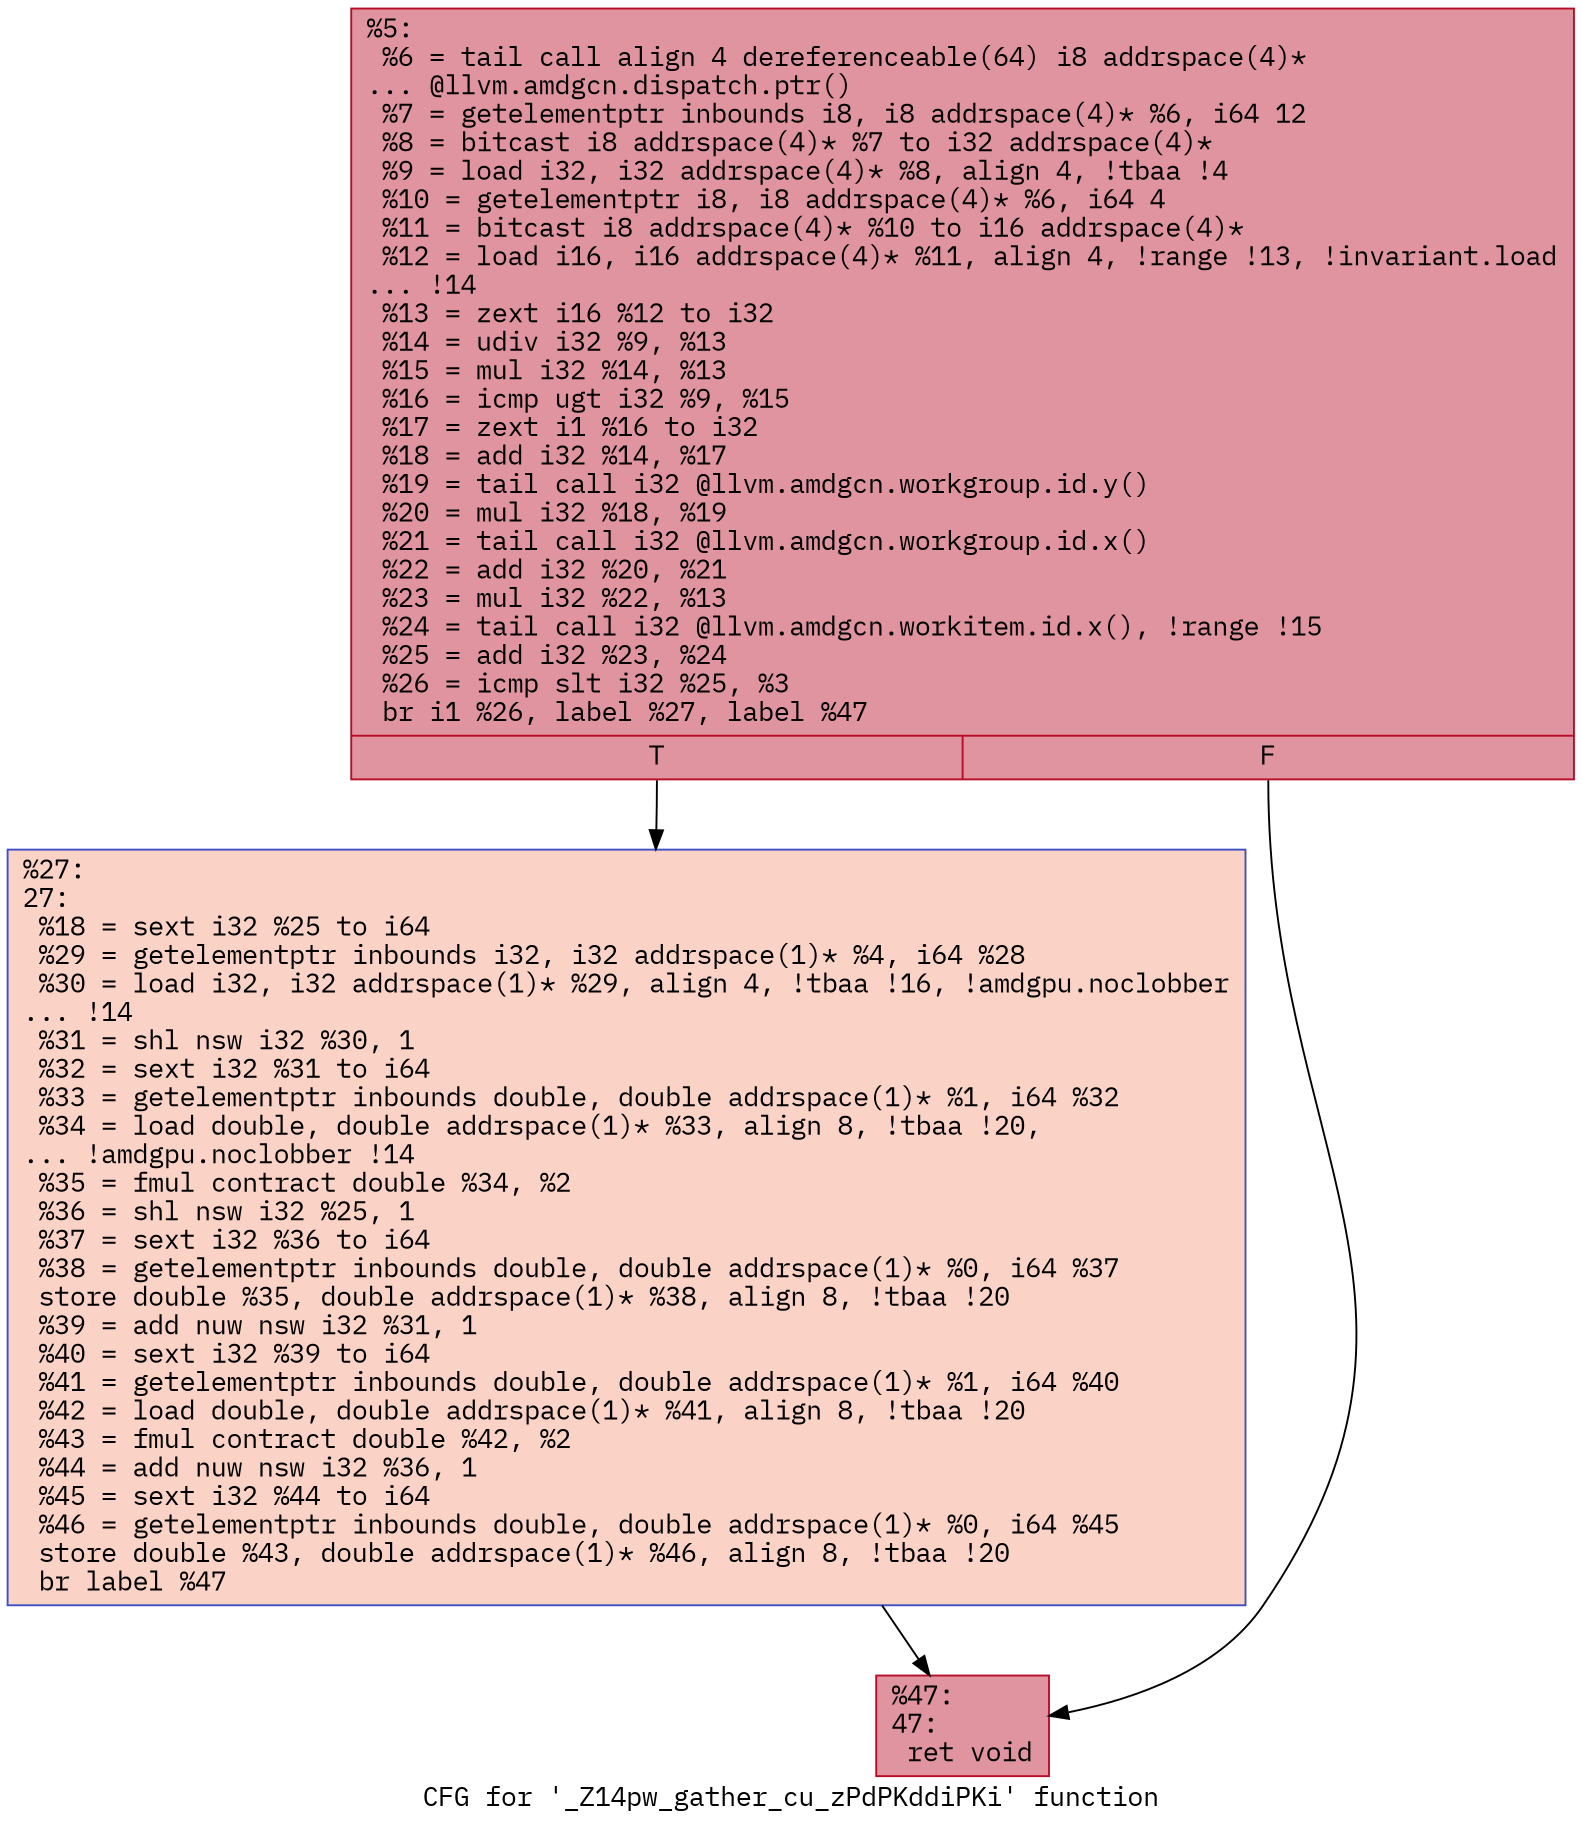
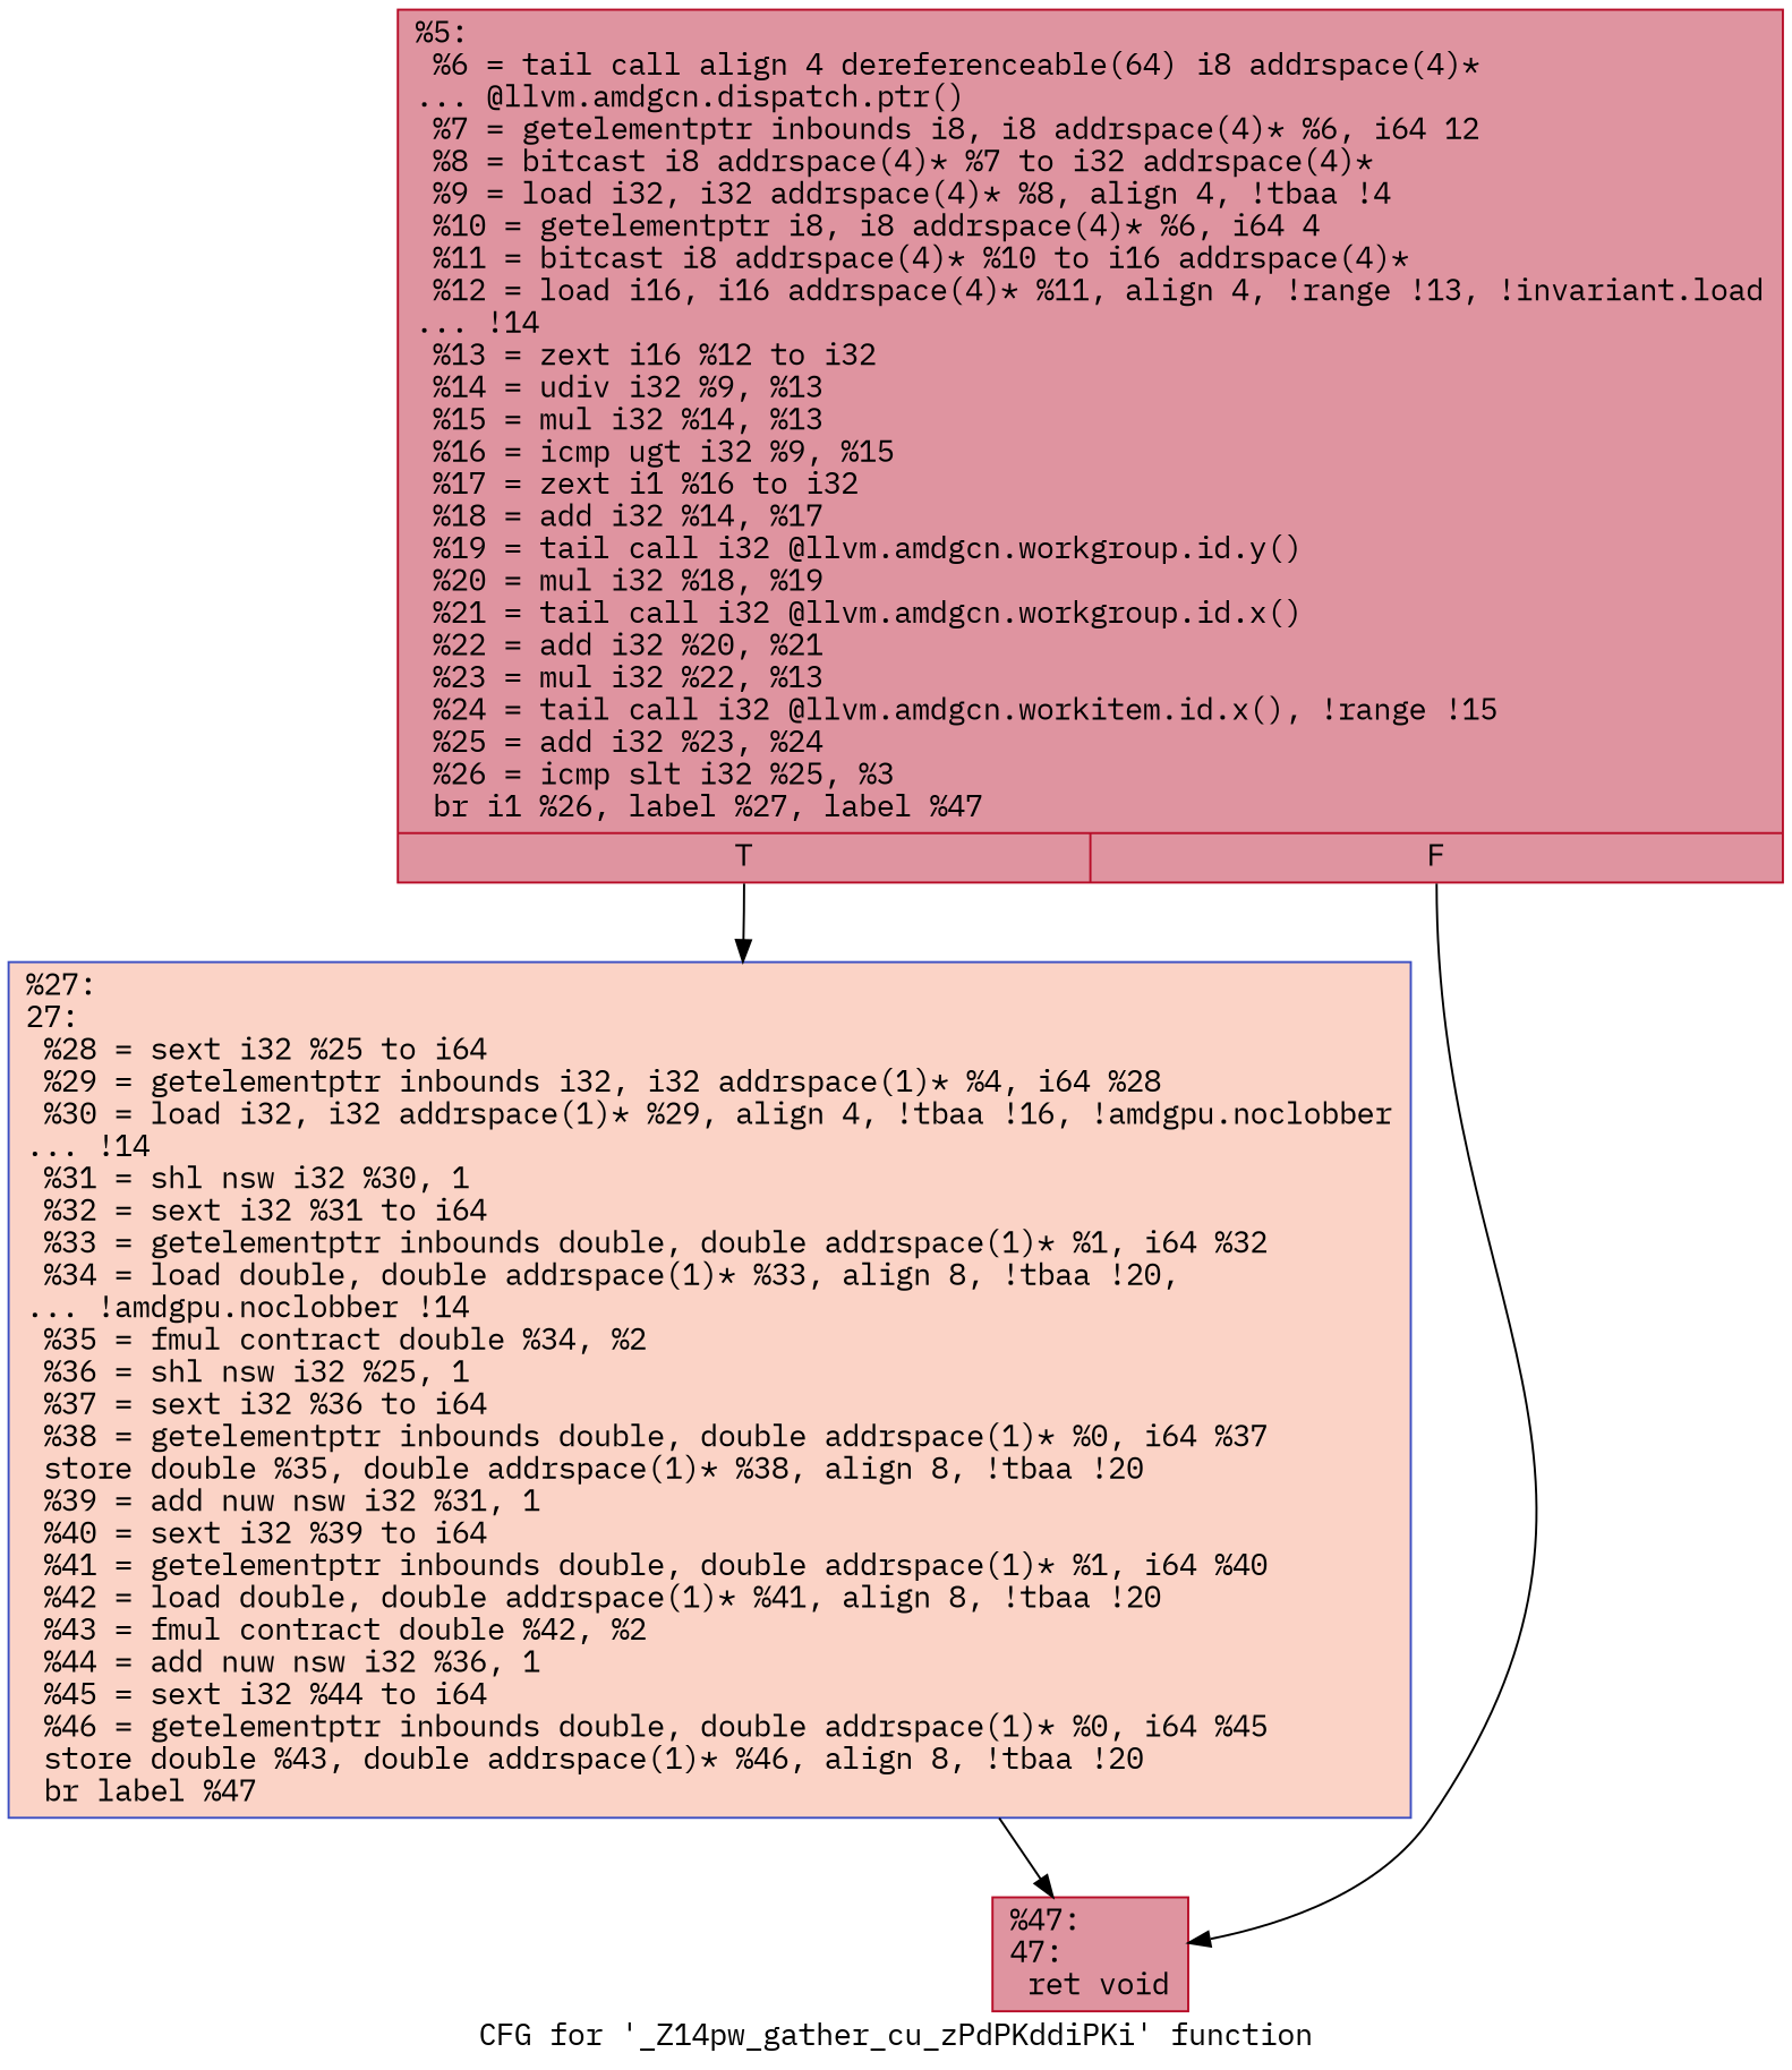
  digraph {
    label="CFG for '_Z14pw_gather_cu_zPdPKddiPKi' function"
    fontname="IBM Plex Mono"
    node [color="#b70d28ff" fillcolor="#b70d2870" shape=record style=filled fontname="IBM Plex Mono"]
    edge [fontname="IBM Plex Mono"]
    n1 [label="{%5:\l  %6 = tail call align 4 dereferenceable(64) i8 addrspace(4)*\l... @llvm.amdgcn.dispatch.ptr()\l  %7 = getelementptr inbounds i8, i8 addrspace(4)* %6, i64 12\l  %8 = bitcast i8 addrspace(4)* %7 to i32 addrspace(4)*\l  %9 = load i32, i32 addrspace(4)* %8, align 4, !tbaa !4\l  %10 = getelementptr i8, i8 addrspace(4)* %6, i64 4\l  %11 = bitcast i8 addrspace(4)* %10 to i16 addrspace(4)*\l  %12 = load i16, i16 addrspace(4)* %11, align 4, !range !13, !invariant.load\l... !14\l  %13 = zext i16 %12 to i32\l  %14 = udiv i32 %9, %13\l  %15 = mul i32 %14, %13\l  %16 = icmp ugt i32 %9, %15\l  %17 = zext i1 %16 to i32\l  %18 = add i32 %14, %17\l  %19 = tail call i32 @llvm.amdgcn.workgroup.id.y()\l  %20 = mul i32 %18, %19\l  %21 = tail call i32 @llvm.amdgcn.workgroup.id.x()\l  %22 = add i32 %20, %21\l  %23 = mul i32 %22, %13\l  %24 = tail call i32 @llvm.amdgcn.workitem.id.x(), !range !15\l  %25 = add i32 %23, %24\l  %26 = icmp slt i32 %25, %3\l  br i1 %26, label %27, label %47\l|{<s0>T|<s1>F}}"]
-   n2 [color="#3d50c3ff" fillcolor="#f59c7d70" label="{%27:\l27:                                               \l  %18 = sext i32 %25 to i64\l  %29 = getelementptr inbounds i32, i32 addrspace(1)* %4, i64 %28\l  %30 = load i32, i32 addrspace(1)* %29, align 4, !tbaa !16, !amdgpu.noclobber\l... !14\l  %31 = shl nsw i32 %30, 1\l  %32 = sext i32 %31 to i64\l  %33 = getelementptr inbounds double, double addrspace(1)* %1, i64 %32\l  %34 = load double, double addrspace(1)* %33, align 8, !tbaa !20,\l... !amdgpu.noclobber !14\l  %35 = fmul contract double %34, %2\l  %36 = shl nsw i32 %25, 1\l  %37 = sext i32 %36 to i64\l  %38 = getelementptr inbounds double, double addrspace(1)* %0, i64 %37\l  store double %35, double addrspace(1)* %38, align 8, !tbaa !20\l  %39 = add nuw nsw i32 %31, 1\l  %40 = sext i32 %39 to i64\l  %41 = getelementptr inbounds double, double addrspace(1)* %1, i64 %40\l  %42 = load double, double addrspace(1)* %41, align 8, !tbaa !20\l  %43 = fmul contract double %42, %2\l  %44 = add nuw nsw i32 %36, 1\l  %45 = sext i32 %44 to i64\l  %46 = getelementptr inbounds double, double addrspace(1)* %0, i64 %45\l  store double %43, double addrspace(1)* %46, align 8, !tbaa !20\l  br label %47\l}"]
+   n2 [color="#3d50c3ff" fillcolor="#f59c7d70" label="{%27:\l27:                                               \l  %28 = sext i32 %25 to i64\l  %29 = getelementptr inbounds i32, i32 addrspace(1)* %4, i64 %28\l  %30 = load i32, i32 addrspace(1)* %29, align 4, !tbaa !16, !amdgpu.noclobber\l... !14\l  %31 = shl nsw i32 %30, 1\l  %32 = sext i32 %31 to i64\l  %33 = getelementptr inbounds double, double addrspace(1)* %1, i64 %32\l  %34 = load double, double addrspace(1)* %33, align 8, !tbaa !20,\l... !amdgpu.noclobber !14\l  %35 = fmul contract double %34, %2\l  %36 = shl nsw i32 %25, 1\l  %37 = sext i32 %36 to i64\l  %38 = getelementptr inbounds double, double addrspace(1)* %0, i64 %37\l  store double %35, double addrspace(1)* %38, align 8, !tbaa !20\l  %39 = add nuw nsw i32 %31, 1\l  %40 = sext i32 %39 to i64\l  %41 = getelementptr inbounds double, double addrspace(1)* %1, i64 %40\l  %42 = load double, double addrspace(1)* %41, align 8, !tbaa !20\l  %43 = fmul contract double %42, %2\l  %44 = add nuw nsw i32 %36, 1\l  %45 = sext i32 %44 to i64\l  %46 = getelementptr inbounds double, double addrspace(1)* %0, i64 %45\l  store double %43, double addrspace(1)* %46, align 8, !tbaa !20\l  br label %47\l}"]
    n3 [label="{%47:\l47:                                               \l  ret void\l}"]
    n1 -> n2 [tailport=s0]
    n1 -> n3 [tailport=s1]
    n2 -> n3
  }
